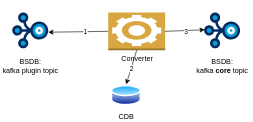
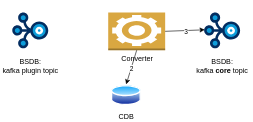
  <mxCell id="0" />
  <mxCell id="1" parent="0" />
  <mxCell id="2" value="BSDB:&lt;div&gt;kafka plugin topic&lt;/div&gt;" style="verticalLabelPosition=bottom;aspect=fixed;html=1;shape=mxgraph.salesforce.stream;fillColorStyles=fillColor2,fillColor3,fillColor4;fillColor2=#032d60;fillColor3=#0d9dda;fillColor4=#ffffff;fillColor=none;strokeColor=none;" vertex="1" parent="1"><mxGeometry x="20" y="20" width="60" height="60" as="geometry" /></mxCell>
  <mxCell id="3" value="CDB" style="image;aspect=fixed;perimeter=ellipsePerimeter;html=1;align=center;shadow=0;dashed=0;spacingTop=3;image=img/lib/active_directory/database.svg;" vertex="1" parent="1"><mxGeometry x="185" y="140" width="50" height="37" as="geometry" /></mxCell>
  <mxCell id="4" value="Converter" style="outlineConnect=0;dashed=0;verticalLabelPosition=bottom;verticalAlign=top;align=center;html=1;shape=mxgraph.aws3.worker;fillColor=#D9A741;gradientColor=none;" vertex="1" parent="1"><mxGeometry x="180" y="20" width="95" height="63" as="geometry" /></mxCell>
  <mxCell id="5" value="BSDB:&lt;div&gt;kafka &lt;b&gt;core&lt;/b&gt; topic&lt;/div&gt;" style="verticalLabelPosition=bottom;aspect=fixed;html=1;shape=mxgraph.salesforce.stream;fillColorStyles=fillColor2,fillColor3,fillColor4;fillColor2=#032d60;fillColor3=#0d9dda;fillColor4=#ffffff;fillColor=none;strokeColor=none;" vertex="1" parent="1"><mxGeometry x="340" y="20" width="60" height="60" as="geometry" /></mxCell>
- <mxCell id="6" value="" style="endArrow=classic;html=1;rounded=0;entryX=1;entryY=0.55;entryDx=0;entryDy=0;entryPerimeter=0;exitX=0;exitY=0.5;exitDx=0;exitDy=0;exitPerimeter=0;" edge="1" parent="1" source="4" target="2"><mxGeometry width="50" height="50" relative="1" as="geometry"><mxPoint x="330" y="330" as="sourcePoint" /><mxPoint x="380" y="280" as="targetPoint" /></mxGeometry></mxCell>
- <mxCell id="7" value="1" style="edgeLabel;html=1;align=center;verticalAlign=middle;resizable=0;points=[];" vertex="1" connectable="0" parent="6"><mxGeometry x="-0.22" relative="1" as="geometry"><mxPoint as="offset" /></mxGeometry></mxCell>
  <mxCell id="8" value="" style="endArrow=classic;html=1;rounded=0;exitX=0.5;exitY=1;exitDx=0;exitDy=0;exitPerimeter=0;entryX=0.5;entryY=0;entryDx=0;entryDy=0;" edge="1" parent="1" source="4" target="3"><mxGeometry width="50" height="50" relative="1" as="geometry"><mxPoint x="330" y="330" as="sourcePoint" /><mxPoint x="380" y="280" as="targetPoint" /></mxGeometry></mxCell>
  <mxCell id="9" value="2" style="edgeLabel;html=1;align=center;verticalAlign=middle;resizable=0;points=[];" vertex="1" connectable="0" parent="8"><mxGeometry x="0.058" relative="1" as="geometry"><mxPoint as="offset" /></mxGeometry></mxCell>
  <mxCell id="10" value="" style="endArrow=classic;html=1;rounded=0;exitX=1;exitY=0.5;exitDx=0;exitDy=0;exitPerimeter=0;entryX=0.017;entryY=0.483;entryDx=0;entryDy=0;entryPerimeter=0;" edge="1" parent="1" source="4" target="5"><mxGeometry width="50" height="50" relative="1" as="geometry"><mxPoint x="330" y="330" as="sourcePoint" /><mxPoint x="380" y="280" as="targetPoint" /></mxGeometry></mxCell>
  <mxCell id="11" value="3" style="edgeLabel;html=1;align=center;verticalAlign=middle;resizable=0;points=[];" vertex="1" connectable="0" parent="10"><mxGeometry x="0.029" y="-2" relative="1" as="geometry"><mxPoint as="offset" /></mxGeometry></mxCell>
